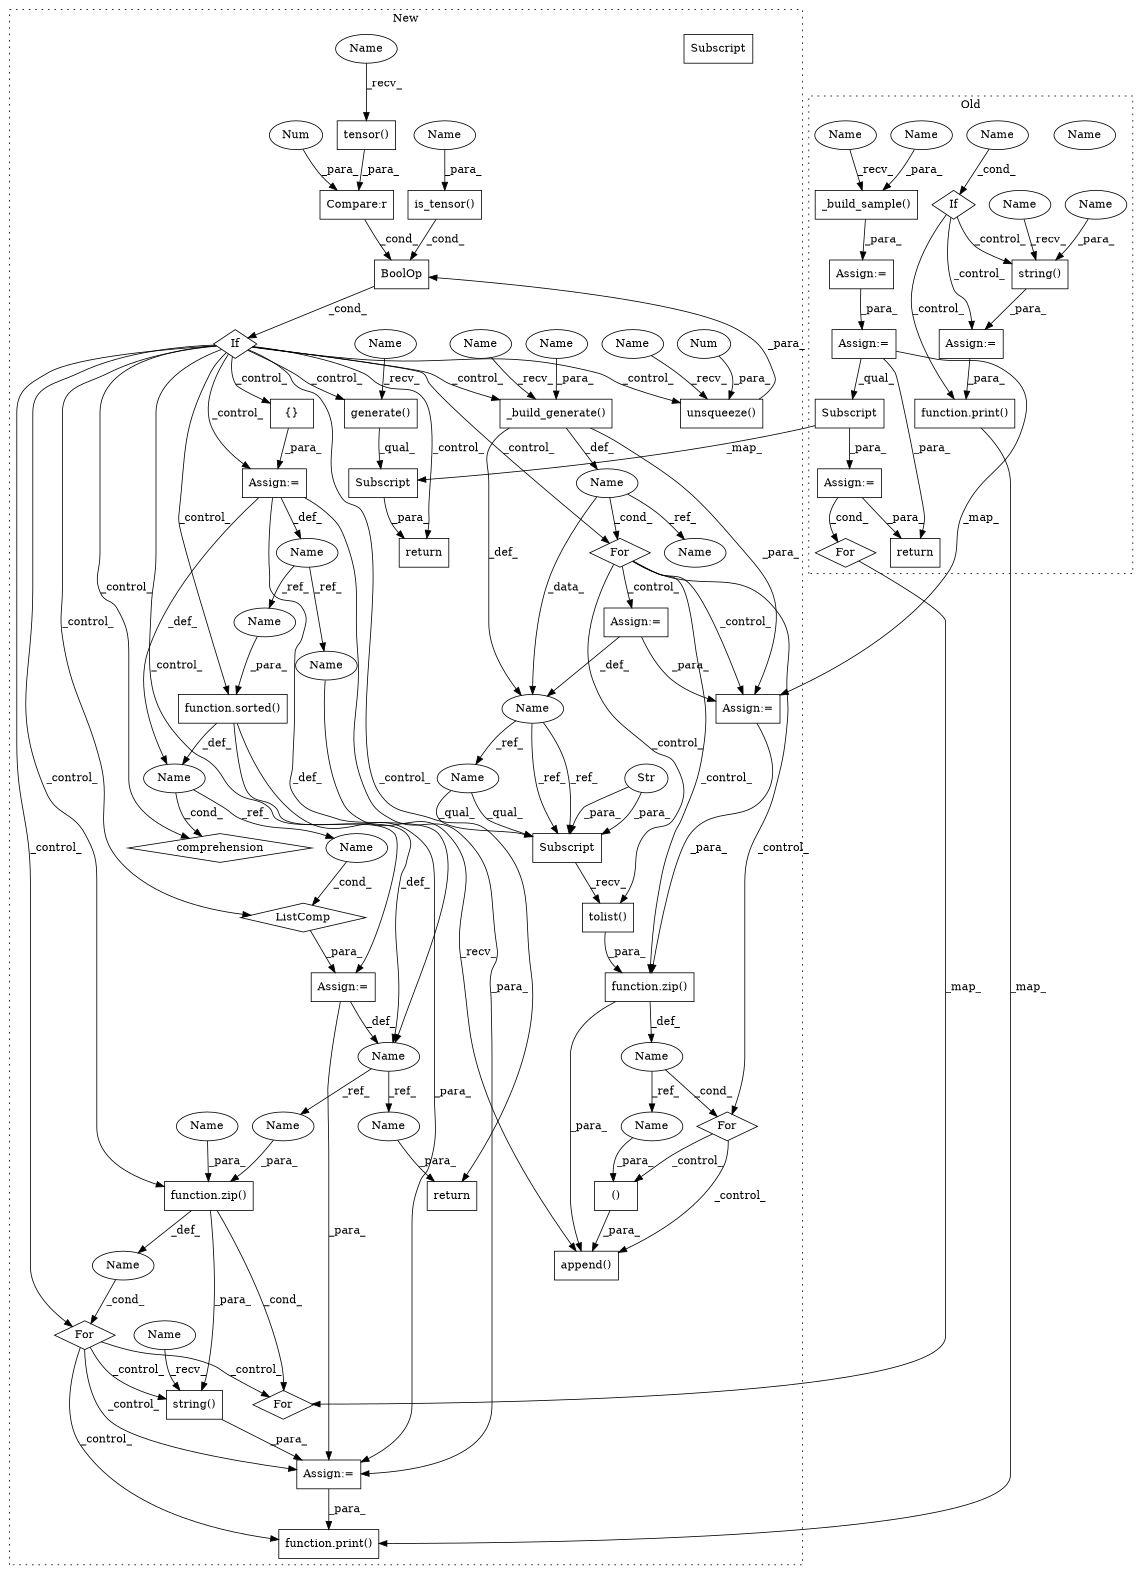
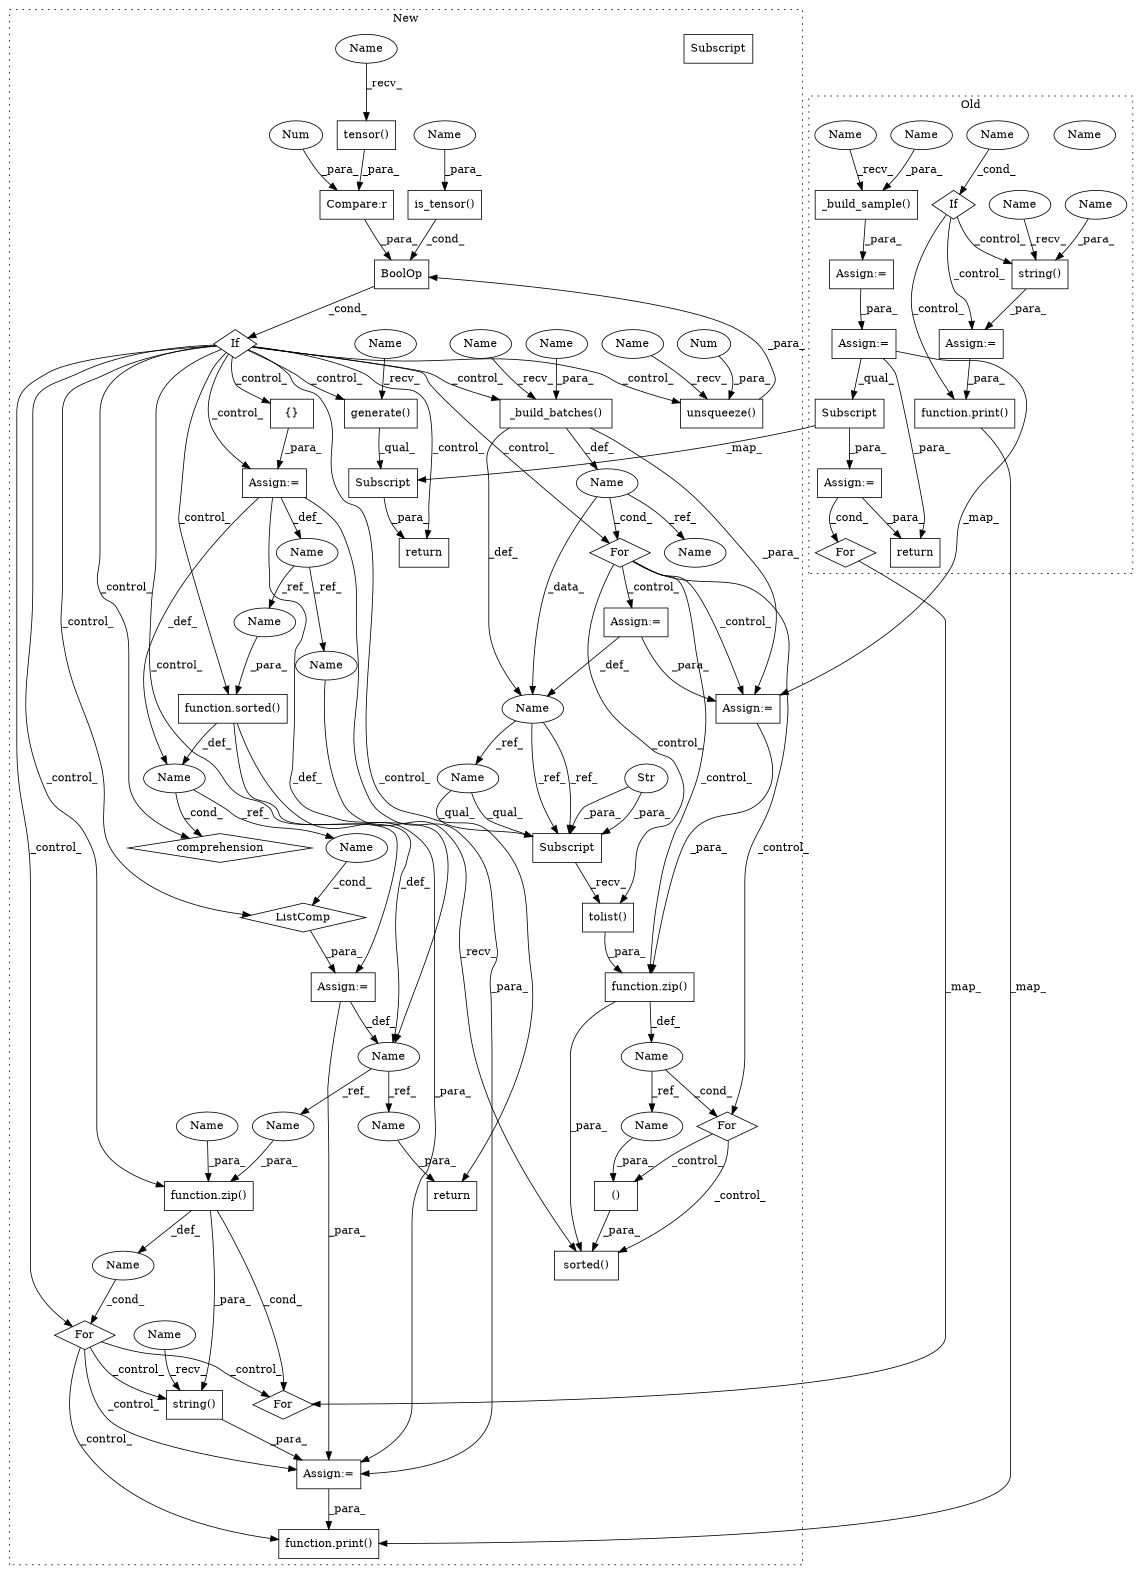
  digraph {
    node [a=87 l=3 s=5291 shape=box]
    n1 [a=96 label=If s=4884 shape=diamond]
    n2 [a=68 label="Assign:=" s=4924]
    n3 [l=7 label=Name s=4887 shape=ellipse]
    n4 [a=107 l="4,18" label=For s="5212,5229" shape=diamond]
    n5 [a=75 l="6,1" label="function.print()" s="4959,4997"]
    n6 [a=75 l="12,1" label="string()" s="4927,4945"]
    n7 [a=75 l="19,1" label="_build_sample()" s="4502,4527"]
    n8 [a=63 l="15,0" label=Subscript s="5164,0"]
    n9 [a=68 label="Assign:=" s=5161]
    n10 [a=68 label="Assign:=" s=4499]
    n11 [a=93 l=7 label=return s=5770]
    n12 [a=68 label="Assign:=" s=4815]
    n13 [l=6 label=Name s=4939 shape=ellipse]
    n14 [l=6 label=Name s=4521 shape=ellipse]
    n15 [l=7 label=Name s=4887 shape=ellipse]
    n16 [l=4 label=Name s=4927 shape=ellipse]
    n17 [l=4 label=Name s=4502 shape=ellipse]
    n18 [a=75 l=25 label="tensor()"]
    n19 [a=40 l=30 label="Compare:r"]
    n20 [a=76 l=1 label=Num s=5320 shape=ellipse]
    n21 [a=96 label=If s=5247 shape=diamond]
    n22 [a=68 label="Assign:=" s=6171]
    n23 [a=54 l=7 label="()" s=6102]
    n24 [a=75 l="16,1" label="is_tensor()" s="5250,5285"]
    n25 [l=5 label=Name s=5760 shape=ellipse]
    n26 [a=68 label="Assign:=" s=5854]
    n27 [a=59 l="2,1" label="{}" s="5745,5745"]
    n28 [a=107 l="4,22" label=For s="6599,6628" shape=diamond]
    n29 [l=17 label=Name s=6409 shape=ellipse]
    n30 [a=75 l="6,1" label="function.print()" s="6543,6581"]
-   n31 [a=75 l="20,1" label="_build_generate()" s="5769,5834"]
+   n31 [a=75 l="20,1" label="_build_batches()" s="5769,5834"]
    n32 [a=75 l="31,52" label="generate()" s="5342,5405"]
    n33 [a=106 l=59 label=ListComp s=6174 shape=diamond]
    n34 [a=107 l="4,18" label=For s="6010,6066" shape=diamond]
    n35 [a=45 label=comprehension s=6181 shape=diamond]
    n36 [a=107 l="4,18" label=For s="6390,6463" shape=diamond]
    n37 [a=75 l="7,21" label="function.sorted()" s="6197,6211"]
    n38 [a=107 l="4,14" label=For s="5756,5835" shape=diamond]
    n39 [a=75 l="12,1" label="string()" s="6500,6525"]
    n40 [a=63 l="118,0" label=Subscript s="5342,0"]
-   n41 [a=75 l="15,1" label="append()" s="6084,6110"]
+   n41 [a=75 l="15,1" label="sorted()" s="6084,6110"]
    n42 [a=72 l=71 label=BoolOp s=5250]
    n43 [l=5 label=Name s=6018 shape=ellipse]
    n44 [l=7 label=Name s=5735 shape=ellipse]
    n45 [l=5 label=Name s=6188 shape=ellipse]
    n46 [a=75 l="4,1" label="function.zip()" s="6430,6462"]
    n47 [l=7 label=Name s=6164 shape=ellipse]
    n48 [a=93 l=7 label=return s=7204]
    n49 [a=75 l="4,1" label="function.zip()" s="6027,6065"]
    n50 [a=75 l="30,1" label="unsqueeze()" s="5373,5404"]
    n51 [a=76 l=1 label=Num s=5403 shape=ellipse]
    n52 [a=68 label="Assign:=" s=6497]
    n53 [a=68 label="Assign:=" s=5742]
    n54 [a=93 l=7 label=return s=5335]
    n55 [a=75 l=20 label="tolist()" s=6031]
    n56 [l=5 label=Name s=5849 shape=ellipse]
    n57 [a=63 l="11,0" label=Subscript s="6031,0"]
    n58 [a=66 l=4 label=Str s=6037 shape=ellipse]
    n59 [a=68 label="Assign:=" s=5939]
    n60 [a=63 l="11,0" label=Subscript s="6031,0"]
    n61 [l=5 label=Name s=6031 shape=ellipse]
    n62 [l=4 label=Name s=5342 shape=ellipse]
    n63 [l=4 label=Name s=5769 shape=ellipse]
    n64 [l=4 label=Name s=6500 shape=ellipse]
    n65 [l=5 label=Name s=6175 shape=ellipse]
    n66 [l=5 label=Name s=6104 shape=ellipse]
    n67 [l=19 label=Name s=5266 shape=ellipse]
    n68 [l=19 label=Name s=6434 shape=ellipse]
    n69 [l=19 label=Name shape=ellipse]
    n70 [l=19 label=Name s=5789 shape=ellipse]
    n71 [l=19 label=Name s=5373 shape=ellipse]
    n72 [l=7 label=Name s=6204 shape=ellipse]
    n73 [l=7 label=Name s=6084 shape=ellipse]
    n74 [l=7 label=Name s=6455 shape=ellipse]
    n75 [l=7 label=Name s=7211 shape=ellipse]
    n76 [l=5 label=Name s=5908 shape=ellipse]
    subgraph cluster_1 {
      label=Old
      style=dotted
      n1
      n2
      n3
      n4
      n5
      n6
      n7
      n8
      n9
      n10
      n11
      n12
      n13
      n14
      n15
      n16
      n17
    }
    subgraph cluster_2 {
      label=New
      style=dotted
      n18
      n19
      n20
      n21
      n22
      n23
      n24
      n25
      n26
      n27
      n28
      n29
      n30
      n31
      n32
      n33
      n34
      n35
      n36
      n37
      n38
      n39
      n40
      n41
      n42
      n43
      n44
      n45
      n46
      n47
      n48
      n49
      n50
      n51
      n52
      n53
      n54
      n55
      n56
      n57
      n58
      n59
      n60
      n61
      n62
      n63
      n64
      n65
      n66
      n67
      n68
      n69
      n70
      n71
      n72
      n73
      n74
      n75
      n76
    }
    n1 -> n2 [label=_control_]
    n1 -> n5 [label=_control_]
    n1 -> n6 [label=_control_]
    n2 -> n5 [label=_para_]
    n4 -> n28 [label=_map_]
    n5 -> n30 [label=_map_]
    n6 -> n2 [label=_para_]
    n7 -> n10 [label=_para_]
    n8 -> n9 [label=_para_]
    n8 -> n40 [label=_map_]
    n9 -> n4 [label=_cond_]
    n9 -> n11 [label=_para_]
    n10 -> n12 [label=_para_]
    n12 -> n8 [label=_qual_]
    n12 -> n11 [label=_para_]
    n12 -> n59 [label=_map_]
    n13 -> n6 [label=_para_]
    n14 -> n7 [label=_para_]
    n15 -> n1 [label=_cond_]
    n16 -> n6 [label=_recv_]
    n17 -> n7 [label=_recv_]
    n18 -> n19 [label=_para_]
-   n19 -> n42 [label=_cond_]
+   n19 -> n42 [label=_para_]
    n20 -> n19 [label=_para_]
    n21 -> n22 [label=_control_]
    n21 -> n27 [label=_control_]
    n21 -> n31 [label=_control_]
    n21 -> n32 [label=_control_]
    n21 -> n33 [label=_control_]
    n21 -> n35 [label=_control_]
    n21 -> n36 [label=_control_]
    n21 -> n37 [label=_control_]
    n21 -> n38 [label=_control_]
    n21 -> n46 [label=_control_]
    n21 -> n48 [label=_control_]
    n21 -> n50 [label=_control_]
    n21 -> n53 [label=_control_]
    n21 -> n54 [label=_control_]
    n22 -> n47 [label=_def_]
    n22 -> n52 [label=_para_]
    n23 -> n41 [label=_para_]
    n24 -> n42 [label=_cond_]
    n25 -> n38 [label=_cond_]
    n25 -> n56 [label=_data_]
    n25 -> n76 [label=_ref_]
    n26 -> n56 [label=_def_]
    n26 -> n59 [label=_para_]
    n27 -> n53 [label=_para_]
    n29 -> n36 [label=_cond_]
    n31 -> n25 [label=_def_]
    n31 -> n56 [label=_def_]
    n31 -> n59 [label=_para_]
    n32 -> n40 [label=_qual_]
    n33 -> n22 [label=_para_]
    n34 -> n23 [label=_control_]
    n34 -> n41 [label=_control_]
    n36 -> n28 [label=_control_]
    n36 -> n30 [label=_control_]
    n36 -> n39 [label=_control_]
    n36 -> n52 [label=_control_]
    n37 -> n45 [label=_def_]
    n37 -> n47 [label=_def_]
    n37 -> n52 [label=_para_]
    n38 -> n26 [label=_control_]
    n38 -> n34 [label=_control_]
    n38 -> n49 [label=_control_]
    n38 -> n55 [label=_control_]
    n38 -> n59 [label=_control_]
    n39 -> n52 [label=_para_]
    n40 -> n54 [label=_para_]
    n42 -> n21 [label=_cond_]
    n43 -> n34 [label=_cond_]
    n43 -> n66 [label=_ref_]
    n44 -> n72 [label=_ref_]
    n44 -> n73 [label=_ref_]
    n45 -> n35 [label=_cond_]
    n45 -> n65 [label=_ref_]
    n46 -> n28 [label=_cond_]
    n46 -> n29 [label=_def_]
    n46 -> n39 [label=_para_]
    n47 -> n74 [label=_ref_]
    n47 -> n75 [label=_ref_]
    n49 -> n41 [label=_para_]
    n49 -> n43 [label=_def_]
    n50 -> n42 [label=_para_]
    n51 -> n50 [label=_para_]
    n52 -> n30 [label=_para_]
    n53 -> n44 [label=_def_]
    n53 -> n45 [label=_def_]
    n53 -> n47 [label=_def_]
    n53 -> n52 [label=_para_]
    n55 -> n49 [label=_para_]
    n56 -> n60 [label=_ref_]
    n56 -> n60 [label=_ref_]
    n56 -> n61 [label=_ref_]
    n58 -> n60 [label=_para_]
    n58 -> n60 [label=_para_]
    n59 -> n49 [label=_para_]
    n60 -> n55 [label=_recv_]
    n61 -> n60 [label=_qual_]
    n61 -> n60 [label=_qual_]
    n62 -> n32 [label=_recv_]
    n63 -> n31 [label=_recv_]
    n64 -> n39 [label=_recv_]
    n65 -> n33 [label=_cond_]
    n66 -> n23 [label=_para_]
    n67 -> n24 [label=_para_]
    n68 -> n46 [label=_para_]
    n69 -> n18 [label=_recv_]
    n70 -> n31 [label=_para_]
    n71 -> n50 [label=_recv_]
    n72 -> n37 [label=_para_]
    n73 -> n41 [label=_recv_]
    n74 -> n46 [label=_para_]
    n75 -> n48 [label=_para_]
  }
